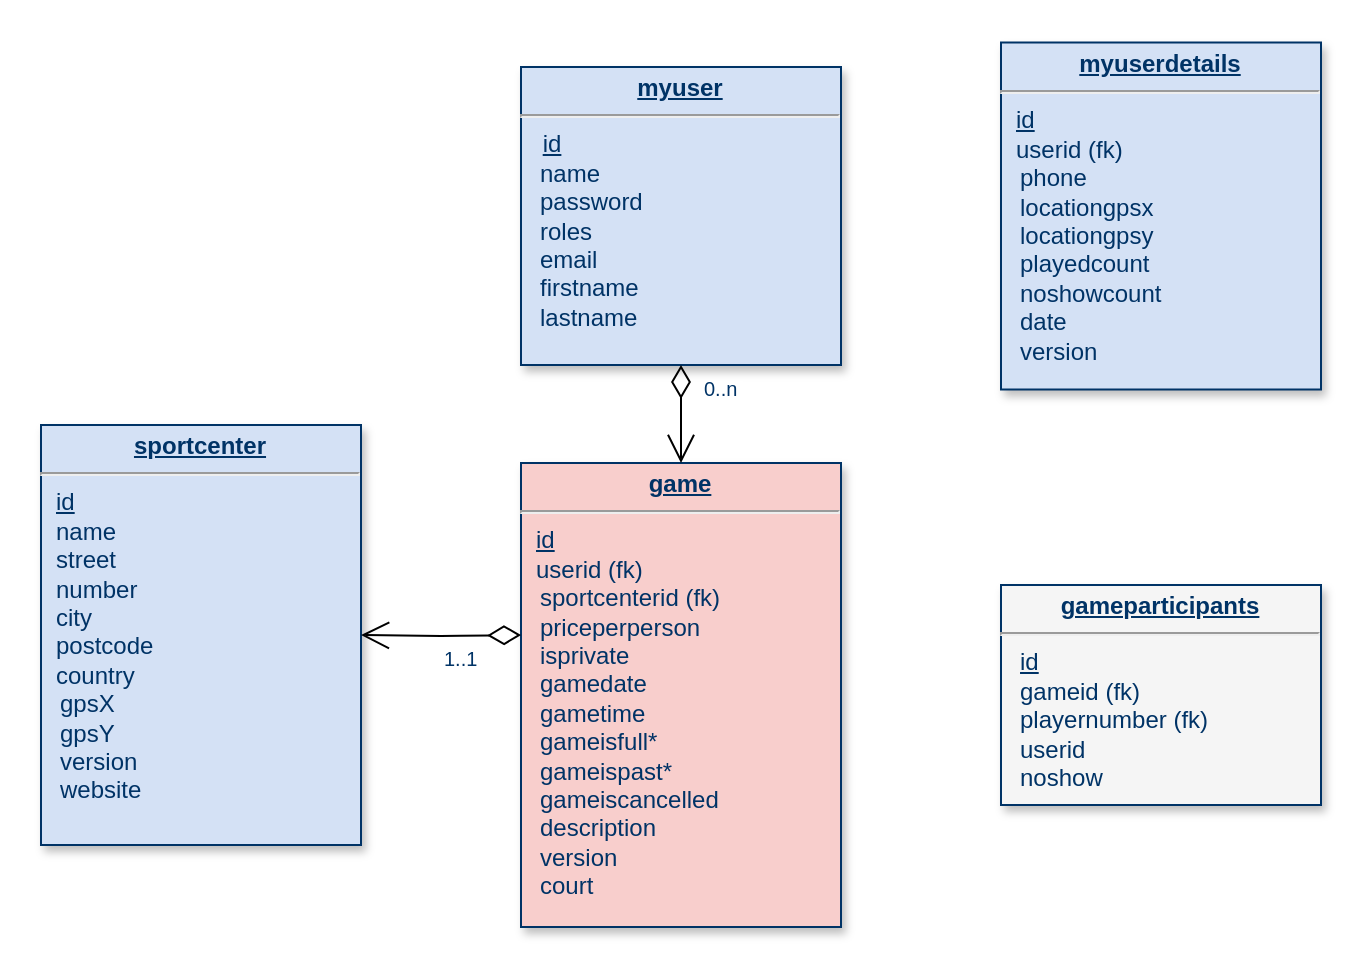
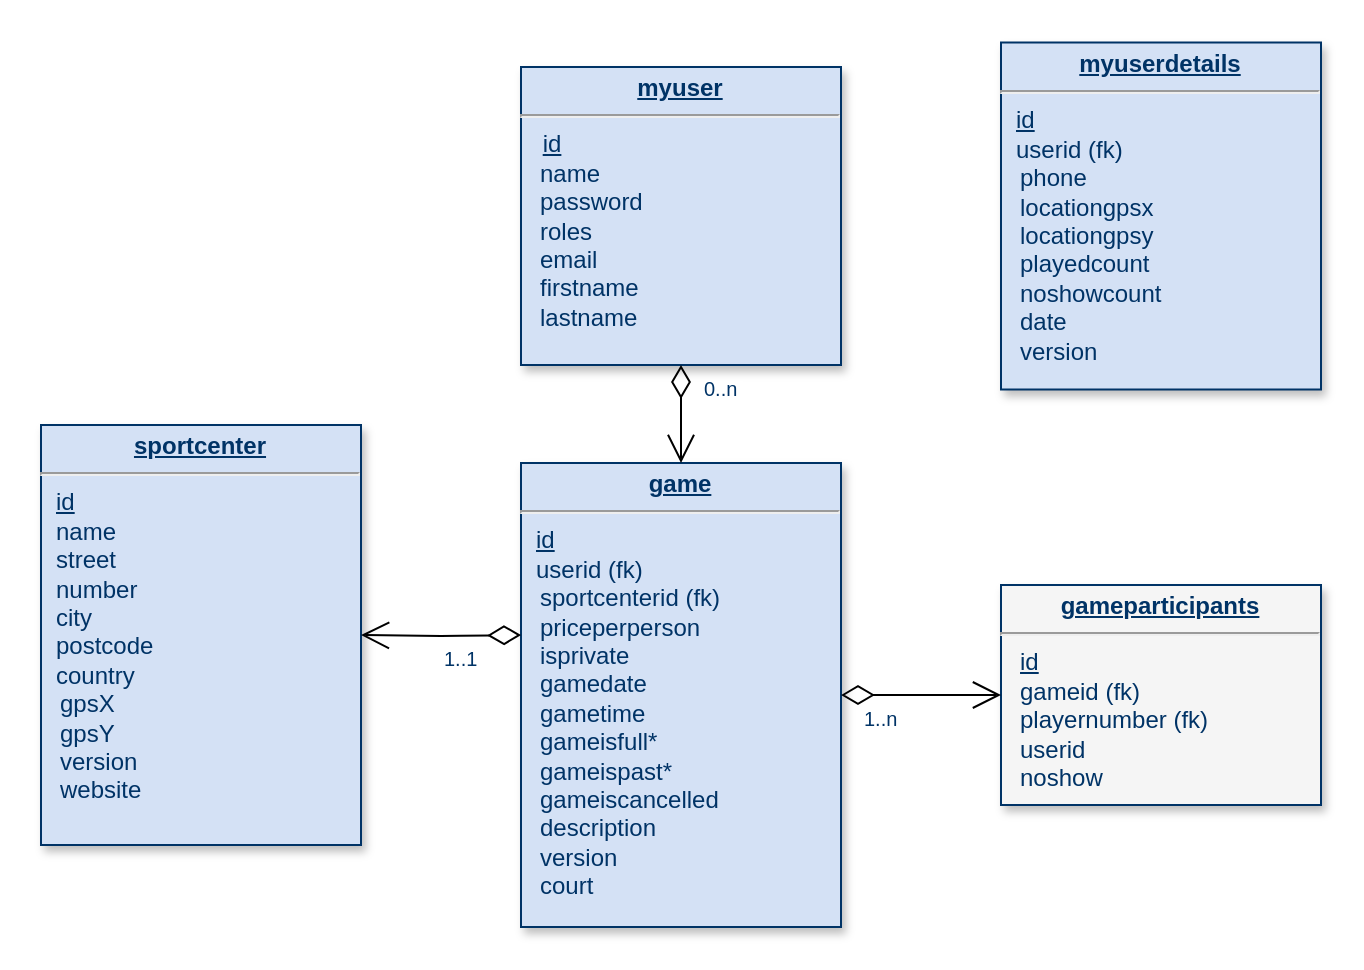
  <mxCell id="0" />
  <mxCell id="1" parent="0" />
- <mxCell id="2" value="&lt;p style=&quot;margin: 0px ; margin-top: 4px ; text-align: center ; text-decoration: underline&quot;&gt;&lt;strong&gt;game&lt;/strong&gt;&lt;/p&gt;&lt;hr&gt;&lt;p style=&quot;margin: 0px ; margin-left: 8px&quot;&gt;&lt;u&gt;id&lt;/u&gt;&lt;br&gt;&lt;/p&gt;&lt;p style=&quot;margin: 0px ; margin-left: 8px&quot;&gt;userid (fk)&lt;br&gt;&lt;/p&gt;&lt;div&gt;&amp;nbsp;&amp;nbsp; sportcenterid (fk)&lt;br&gt;&lt;/div&gt;&lt;div&gt;&amp;nbsp;&amp;nbsp; priceperperson&lt;br&gt;&lt;/div&gt;&lt;div&gt;&amp;nbsp;&amp;nbsp; isprivate&lt;/div&gt;&lt;div&gt;&amp;nbsp;&amp;nbsp; gamedate&lt;/div&gt;&lt;div&gt;&amp;nbsp;&amp;nbsp; gametime&lt;/div&gt;&lt;div&gt;&amp;nbsp;&amp;nbsp; gameisfull*&lt;/div&gt;&lt;div&gt;&amp;nbsp;&amp;nbsp; gameispast*&lt;/div&gt;&lt;div&gt;&amp;nbsp;&amp;nbsp; gameiscancelled&lt;br&gt;&lt;/div&gt;&lt;div&gt;&amp;nbsp;&amp;nbsp; description&lt;/div&gt;&lt;div&gt;&amp;nbsp;&amp;nbsp; version&lt;/div&gt;&lt;div&gt;&amp;nbsp;&amp;nbsp; court&lt;br&gt;&lt;/div&gt;&lt;div&gt;&amp;nbsp;&amp;nbsp; &lt;br&gt;&lt;/div&gt;" style="verticalAlign=top;align=left;overflow=fill;fontSize=12;fontFamily=Helvetica;html=1;strokeColor=#003366;shadow=1;fillColor=#f8cecc;fontColor=#003366;" parent="1" vertex="1"><mxGeometry x="260" y="231" width="160" height="232" as="geometry" /></mxCell>
+ <mxCell id="2" value="&lt;p style=&quot;margin: 0px ; margin-top: 4px ; text-align: center ; text-decoration: underline&quot;&gt;&lt;strong&gt;game&lt;/strong&gt;&lt;/p&gt;&lt;hr&gt;&lt;p style=&quot;margin: 0px ; margin-left: 8px&quot;&gt;&lt;u&gt;id&lt;/u&gt;&lt;br&gt;&lt;/p&gt;&lt;p style=&quot;margin: 0px ; margin-left: 8px&quot;&gt;userid (fk)&lt;br&gt;&lt;/p&gt;&lt;div&gt;&amp;nbsp;&amp;nbsp; sportcenterid (fk)&lt;br&gt;&lt;/div&gt;&lt;div&gt;&amp;nbsp;&amp;nbsp; priceperperson&lt;br&gt;&lt;/div&gt;&lt;div&gt;&amp;nbsp;&amp;nbsp; isprivate&lt;/div&gt;&lt;div&gt;&amp;nbsp;&amp;nbsp; gamedate&lt;/div&gt;&lt;div&gt;&amp;nbsp;&amp;nbsp; gametime&lt;/div&gt;&lt;div&gt;&amp;nbsp;&amp;nbsp; gameisfull*&lt;/div&gt;&lt;div&gt;&amp;nbsp;&amp;nbsp; gameispast*&lt;/div&gt;&lt;div&gt;&amp;nbsp;&amp;nbsp; gameiscancelled&lt;br&gt;&lt;/div&gt;&lt;div&gt;&amp;nbsp;&amp;nbsp; description&lt;/div&gt;&lt;div&gt;&amp;nbsp;&amp;nbsp; version&lt;/div&gt;&lt;div&gt;&amp;nbsp;&amp;nbsp; court&lt;br&gt;&lt;/div&gt;&lt;div&gt;&amp;nbsp;&amp;nbsp; &lt;br&gt;&lt;/div&gt;" style="verticalAlign=top;align=left;overflow=fill;fontSize=12;fontFamily=Helvetica;html=1;strokeColor=#003366;shadow=1;fillColor=#D4E1F5;fontColor=#003366" parent="1" vertex="1"><mxGeometry x="260" y="231" width="160" height="232" as="geometry" /></mxCell>
  <mxCell id="3" value="&lt;p style=&quot;margin: 0px ; margin-top: 4px ; text-align: center ; text-decoration: underline&quot;&gt;&lt;strong&gt;myuser&lt;br&gt;&lt;/strong&gt;&lt;/p&gt;&lt;hr&gt;&lt;p style=&quot;margin: 0px ; margin-left: 8px&quot;&gt;&lt;i&gt;&amp;nbsp;&lt;/i&gt;&lt;u&gt;id&lt;/u&gt;&lt;/p&gt;&lt;div&gt;&amp;nbsp;&amp;nbsp; name&lt;/div&gt;&lt;div&gt;&amp;nbsp;&amp;nbsp; password&lt;br&gt;&lt;/div&gt;&lt;div&gt;&amp;nbsp;&amp;nbsp; roles&lt;/div&gt;&lt;div&gt;&amp;nbsp;&amp;nbsp; email&lt;/div&gt;&lt;div&gt;&amp;nbsp;&amp;nbsp; firstname&lt;/div&gt;&lt;div&gt;&amp;nbsp;&amp;nbsp; lastname&lt;br&gt;&lt;/div&gt;" style="verticalAlign=top;align=left;overflow=fill;fontSize=12;fontFamily=Helvetica;html=1;strokeColor=#003366;shadow=1;fillColor=#D4E1F5;fontColor=#003366" parent="1" vertex="1"><mxGeometry x="260" y="33" width="160" height="149" as="geometry" /></mxCell>
  <mxCell id="4" value="" style="endArrow=open;endSize=12;startArrow=diamondThin;startSize=14;startFill=0;edgeStyle=orthogonalEdgeStyle" parent="1" source="3" target="2" edge="1"><mxGeometry x="19" y="368" as="geometry"><mxPoint x="800" y="381" as="sourcePoint" /><mxPoint x="960" y="381" as="targetPoint" /></mxGeometry></mxCell>
  <mxCell id="5" value="0..n" style="resizable=0;align=left;verticalAlign=top;labelBackgroundColor=#ffffff;fontSize=10;strokeColor=#003366;shadow=1;fillColor=#D4E1F5;fontColor=#003366" parent="4" connectable="0" vertex="1"><mxGeometry x="-1" relative="1" as="geometry"><mxPoint x="10" as="offset" /></mxGeometry></mxCell>
  <mxCell id="6" value="&lt;p style=&quot;margin: 0px ; margin-top: 4px ; text-align: center ; text-decoration: underline&quot;&gt;&lt;strong&gt;gameparticipants&lt;/strong&gt;&lt;/p&gt;&lt;hr&gt;&lt;div&gt;&amp;nbsp;&amp;nbsp; &lt;u&gt;id&lt;br&gt;&lt;/u&gt;&lt;/div&gt;&lt;div&gt;&amp;nbsp;&amp;nbsp; gameid (fk)&lt;u&gt;&lt;br&gt;&lt;/u&gt;&lt;/div&gt;&lt;div&gt;&amp;nbsp;&amp;nbsp; playernumber (fk)&lt;u&gt;&lt;br&gt;&lt;/u&gt;&lt;/div&gt;&lt;div&gt;&amp;nbsp;&amp;nbsp; userid&lt;/div&gt;&lt;div&gt;&amp;nbsp;&amp;nbsp; noshow&lt;br&gt;&lt;/div&gt;&lt;div&gt;&amp;nbsp;&amp;nbsp; &lt;br&gt;&lt;/div&gt;" style="verticalAlign=top;align=left;overflow=fill;fontSize=12;fontFamily=Helvetica;html=1;strokeColor=#003366;shadow=1;fillColor=#f5f5f5;fontColor=#003366;" parent="1" vertex="1"><mxGeometry x="500" y="292" width="160" height="110" as="geometry" /></mxCell>
+ <mxCell id="7" value="" style="endArrow=open;endSize=12;startArrow=diamondThin;startSize=14;startFill=0;edgeStyle=orthogonalEdgeStyle;entryX=0;entryY=0.5;entryDx=0;entryDy=0;exitX=1;exitY=0.5;exitDx=0;exitDy=0;" parent="1" source="2" target="6" edge="1"><mxGeometry x="29" y="378" as="geometry"><mxPoint x="350" y="191" as="sourcePoint" /><mxPoint x="350" y="241" as="targetPoint" /></mxGeometry></mxCell>
+ <mxCell id="8" value="1..n" style="resizable=0;align=left;verticalAlign=top;labelBackgroundColor=#ffffff;fontSize=10;strokeColor=#003366;shadow=1;fillColor=#D4E1F5;fontColor=#003366" parent="7" connectable="0" vertex="1"><mxGeometry x="-1" relative="1" as="geometry"><mxPoint x="10" as="offset" /></mxGeometry></mxCell>
  <mxCell id="9" value="&lt;p style=&quot;margin: 0px ; margin-top: 4px ; text-align: center ; text-decoration: underline&quot;&gt;&lt;strong&gt;sportcenter&lt;/strong&gt;&lt;/p&gt;&lt;hr&gt;&lt;p style=&quot;margin: 0px ; margin-left: 8px&quot;&gt;&lt;u&gt;id&lt;/u&gt;&lt;/p&gt;&lt;p style=&quot;margin: 0px ; margin-left: 8px&quot;&gt;name&lt;/p&gt;&lt;p style=&quot;margin: 0px ; margin-left: 8px&quot;&gt;street&lt;/p&gt;&lt;p style=&quot;margin: 0px ; margin-left: 8px&quot;&gt;number&lt;br&gt;&lt;/p&gt;&lt;p style=&quot;margin: 0px ; margin-left: 8px&quot;&gt;city&lt;/p&gt;&lt;p style=&quot;margin: 0px ; margin-left: 8px&quot;&gt;postcode&lt;/p&gt;&lt;p style=&quot;margin: 0px ; margin-left: 8px&quot;&gt;country&lt;br&gt;&lt;/p&gt;&amp;nbsp;&amp;nbsp; gpsX&lt;div&gt;&amp;nbsp;&amp;nbsp; gpsY&lt;/div&gt;&lt;div&gt;&amp;nbsp;&amp;nbsp; version&lt;/div&gt;&lt;div&gt;&amp;nbsp;&amp;nbsp; website&lt;br&gt;&lt;/div&gt;&lt;div&gt;&amp;nbsp;&amp;nbsp; &lt;br&gt;&lt;/div&gt;&lt;div&gt;&amp;nbsp;&amp;nbsp; &lt;br&gt;&lt;/div&gt;" style="verticalAlign=top;align=left;overflow=fill;fontSize=12;fontFamily=Helvetica;html=1;strokeColor=#003366;shadow=1;fillColor=#D4E1F5;fontColor=#003366" parent="1" vertex="1"><mxGeometry x="20" y="212" width="160" height="210" as="geometry" /></mxCell>
  <mxCell id="10" value="&lt;p style=&quot;margin: 0px ; margin-top: 4px ; text-align: center ; text-decoration: underline&quot;&gt;&lt;strong&gt;myuserdetails&lt;/strong&gt;&lt;/p&gt;&lt;hr&gt;&lt;p style=&quot;margin: 0px ; margin-left: 8px&quot;&gt;&lt;u&gt;id&lt;br&gt;&lt;/u&gt;&lt;/p&gt;&lt;p style=&quot;margin: 0px ; margin-left: 8px&quot;&gt;userid (fk)&lt;br&gt;&lt;/p&gt;&amp;nbsp;&amp;nbsp; phone&lt;br&gt;&lt;div&gt;&amp;nbsp;&amp;nbsp; locationgpsx&lt;br&gt;&lt;/div&gt;&lt;div&gt;&amp;nbsp;&amp;nbsp; locationgpsy&lt;/div&gt;&lt;div&gt;&amp;nbsp;&amp;nbsp; playedcount&lt;/div&gt;&lt;div&gt;&amp;nbsp;&amp;nbsp; noshowcount&lt;/div&gt;&lt;div&gt;&amp;nbsp;&amp;nbsp; date&lt;/div&gt;&lt;div&gt;&amp;nbsp;&amp;nbsp; version&lt;br&gt;&lt;/div&gt;" style="verticalAlign=top;align=left;overflow=fill;fontSize=12;fontFamily=Helvetica;html=1;strokeColor=#003366;shadow=1;fillColor=#D4E1F5;fontColor=#003366" parent="1" vertex="1"><mxGeometry x="500" y="20.75" width="160" height="173.5" as="geometry" /></mxCell>
  <mxCell id="11" value="" style="endArrow=open;endSize=12;startArrow=diamondThin;startSize=14;startFill=0;edgeStyle=orthogonalEdgeStyle;entryX=1;entryY=0.5;entryDx=0;entryDy=0;" parent="1" target="9" edge="1"><mxGeometry x="-180" y="364" as="geometry"><mxPoint x="260" y="317" as="sourcePoint" /><mxPoint x="291" y="303" as="targetPoint" /></mxGeometry></mxCell>
  <mxCell id="12" value="1..1" style="resizable=0;align=left;verticalAlign=top;labelBackgroundColor=#ffffff;fontSize=10;strokeColor=#003366;shadow=1;fillColor=#D4E1F5;fontColor=#003366" parent="11" connectable="0" vertex="1"><mxGeometry x="-1" relative="1" as="geometry"><mxPoint x="-40" as="offset" /></mxGeometry></mxCell>
